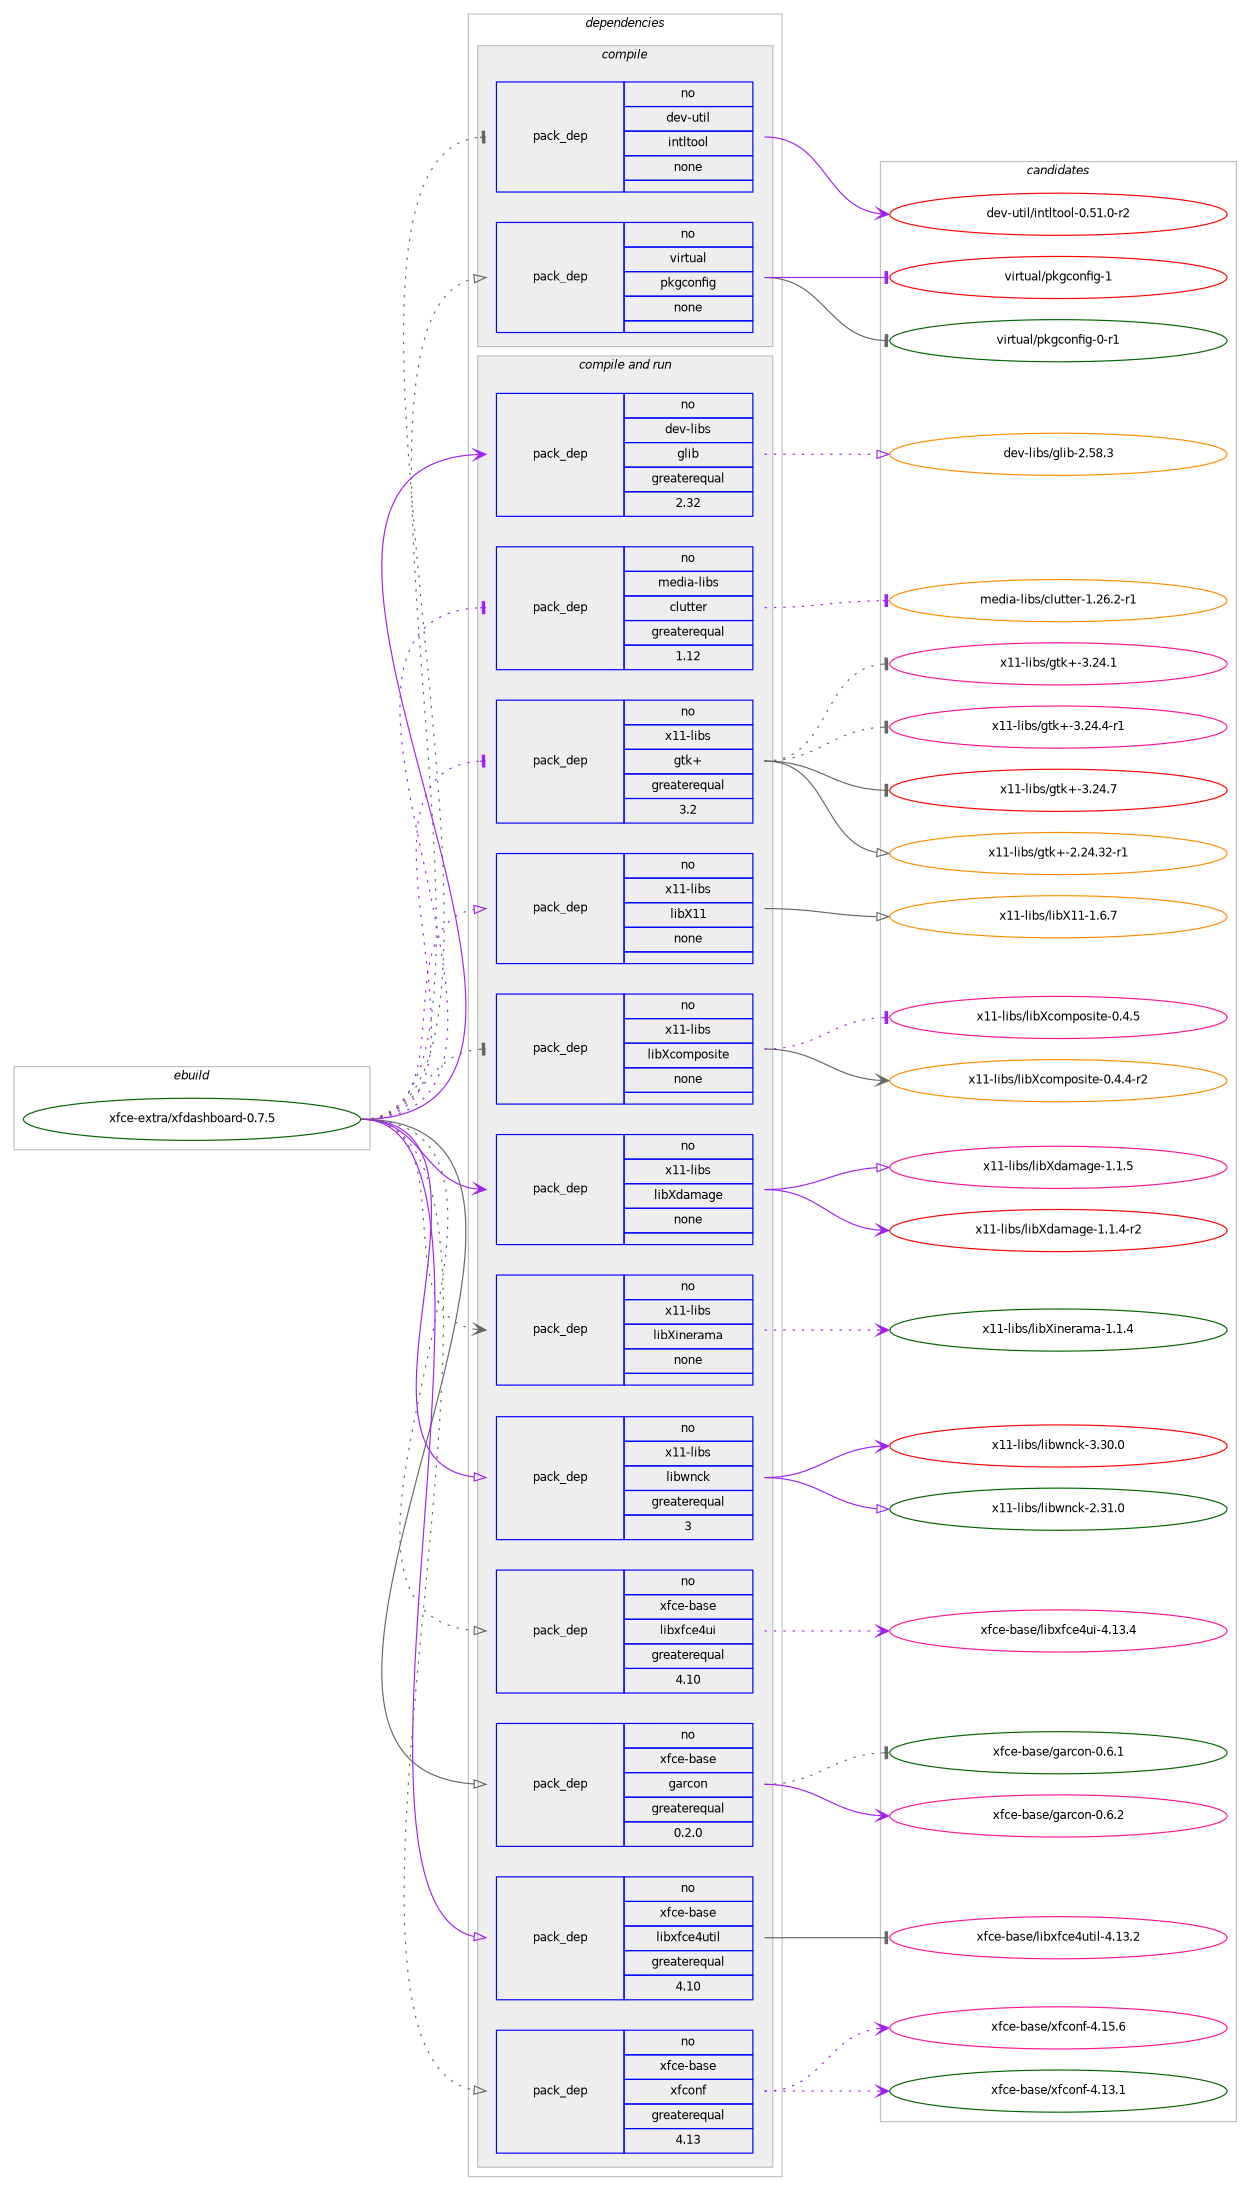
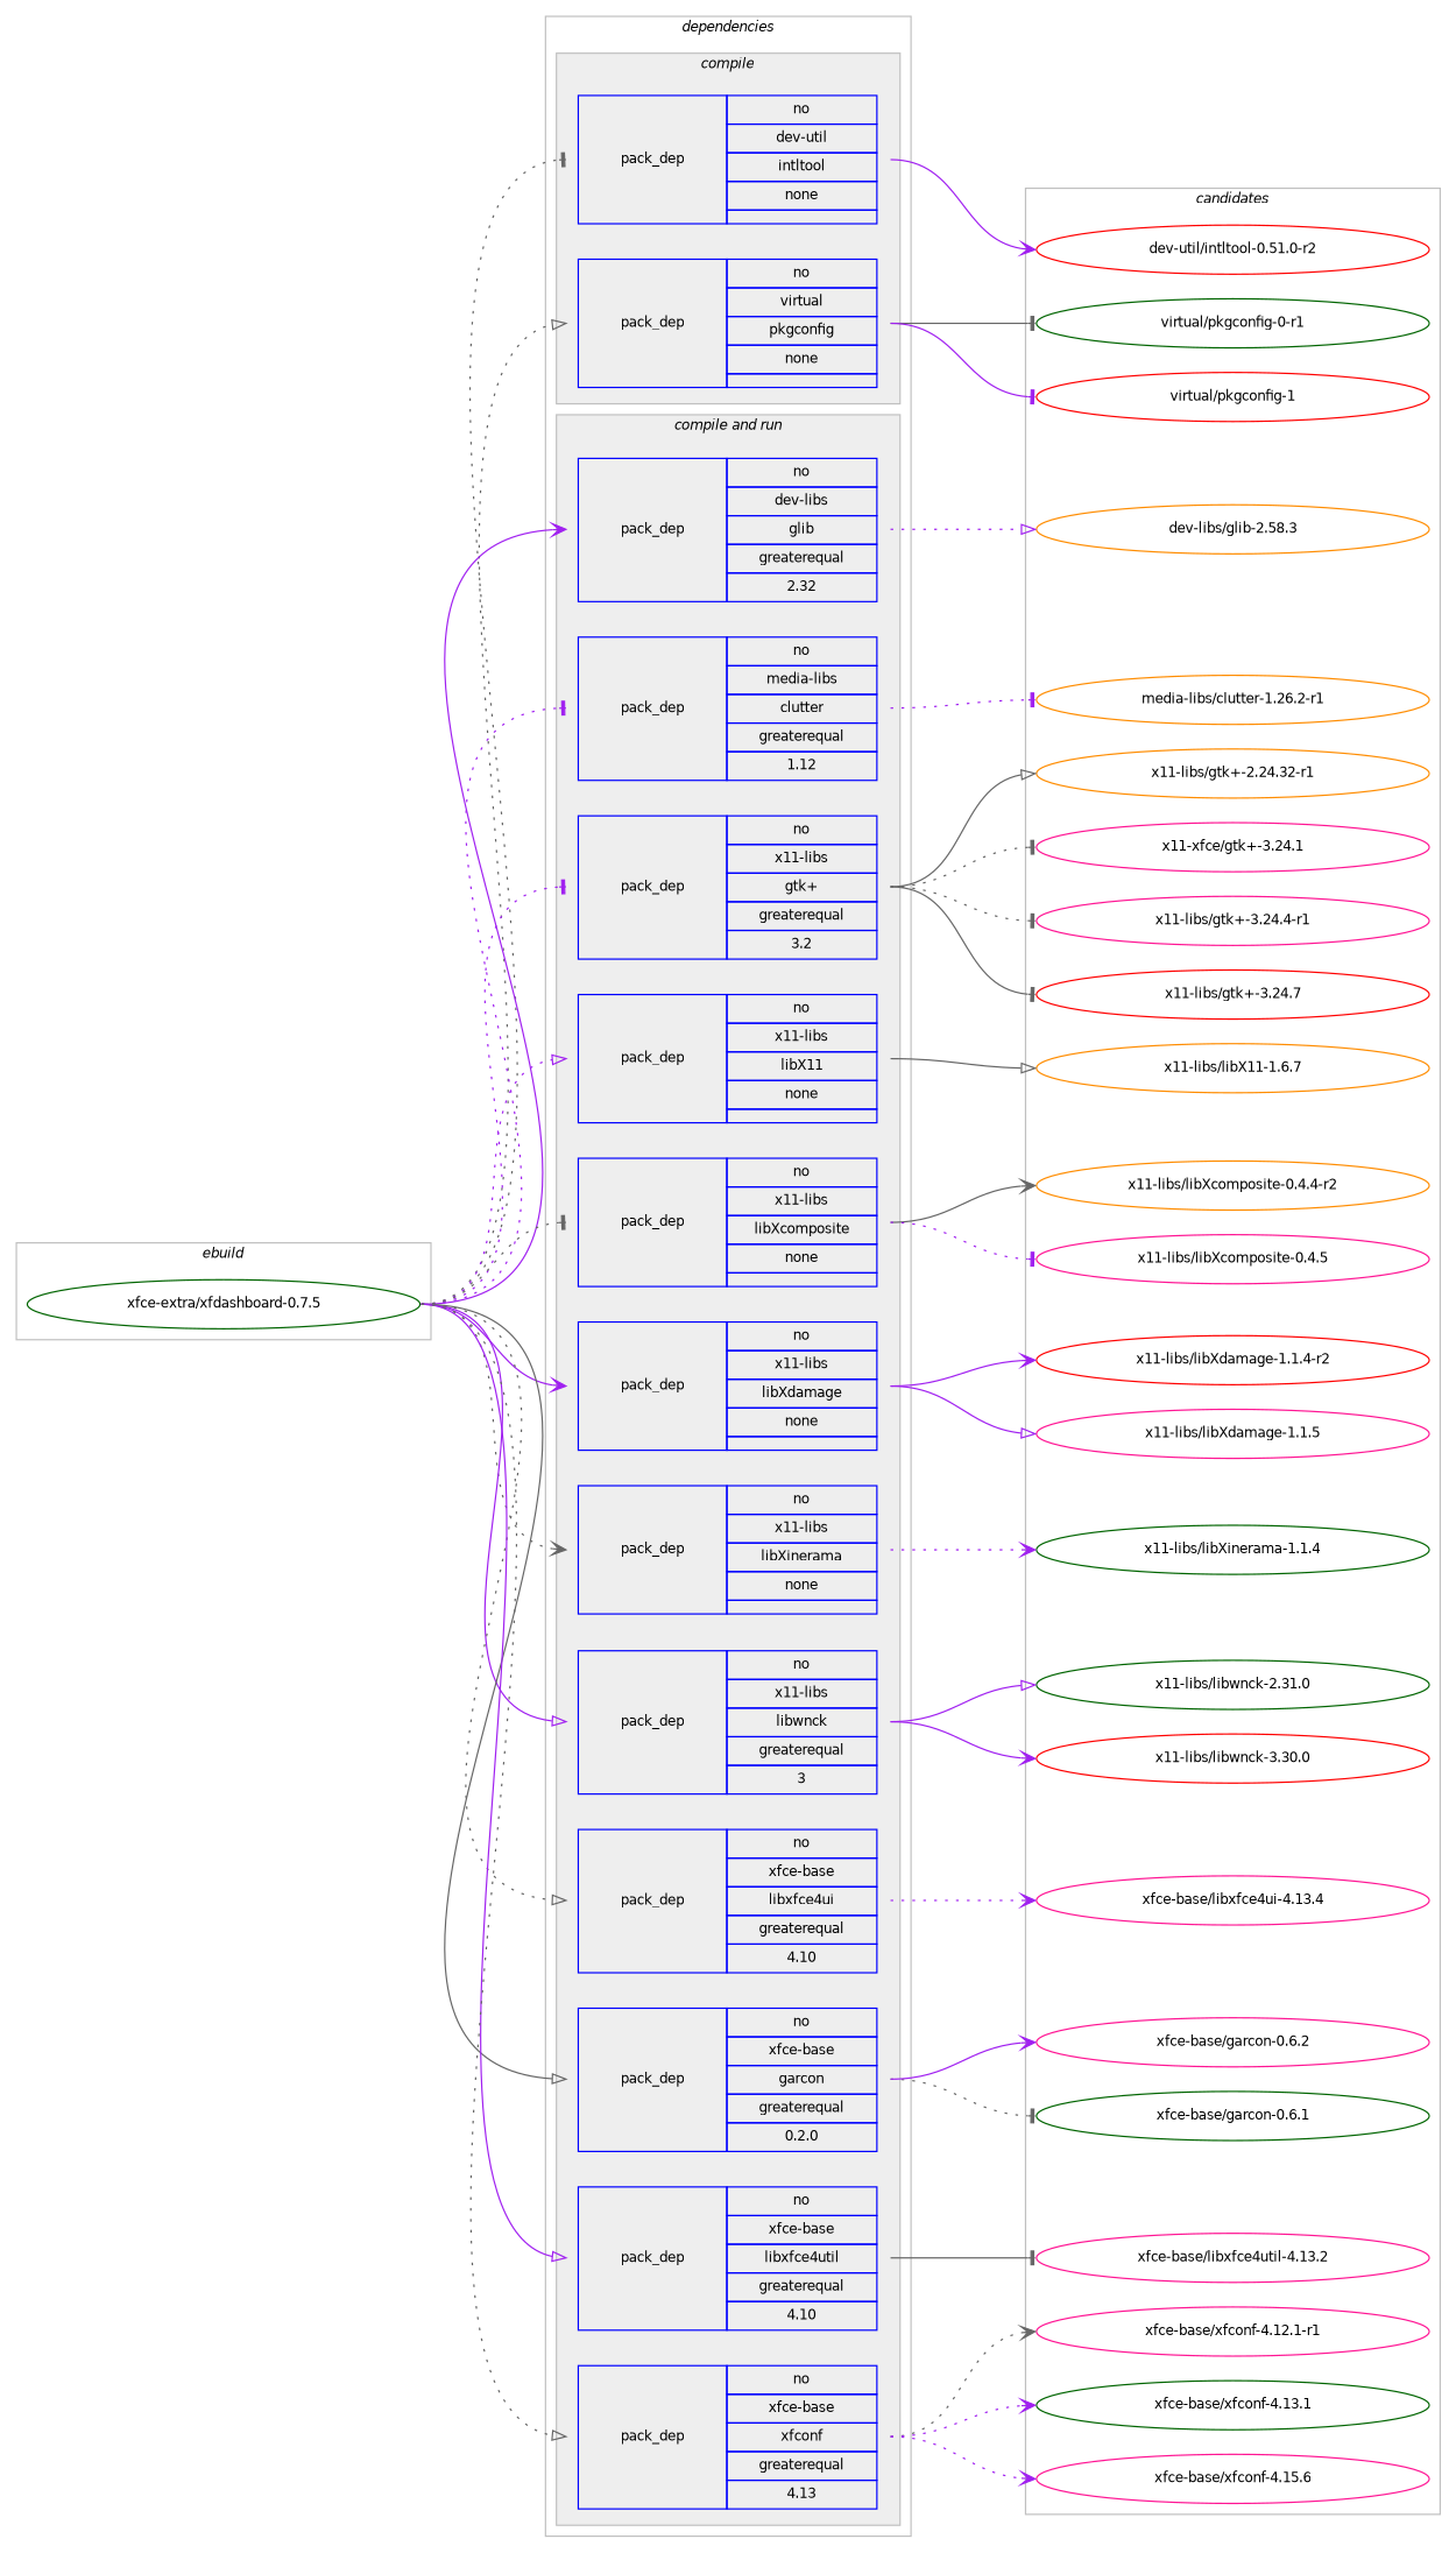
  digraph {
    compound=true
    concentrate=true
    fontname=Helvetica
    fontsize=10
    newrank=true
    rankdir=LR
    ranksep=1.5
    node [color=blue fontname=Helvetica fontsize=10]
    edge [arrowhead=tee color=purple headport=w style=dotted tailport=e weight=100]
    n1 [color=darkgreen label="xfce-extra/xfdashboard-0.7.5" width=4]
    n2 [label=<<TABLE BORDER="0" CELLBORDER="1" CELLSPACING="0" CELLPADDING="4" WIDTH="220"><TR><TD ROWSPAN="6" CELLPADDING="30">pack_dep</TD></TR><TR><TD WIDTH="110">no</TD></TR><TR><TD>dev-util</TD></TR><TR><TD>intltool</TD></TR><TR><TD>none</TD></TR><TR><TD></TD></TR></TABLE>> shape=none]
    n3 [label=<<TABLE BORDER="0" CELLBORDER="1" CELLSPACING="0" CELLPADDING="4" WIDTH="220"><TR><TD ROWSPAN="6" CELLPADDING="30">pack_dep</TD></TR><TR><TD WIDTH="110">no</TD></TR><TR><TD>virtual</TD></TR><TR><TD>pkgconfig</TD></TR><TR><TD>none</TD></TR><TR><TD></TD></TR></TABLE>> shape=none]
    n4 [label=<<TABLE BORDER="0" CELLBORDER="1" CELLSPACING="0" CELLPADDING="4" WIDTH="220"><TR><TD ROWSPAN="6" CELLPADDING="30">pack_dep</TD></TR><TR><TD WIDTH="110">no</TD></TR><TR><TD>dev-libs</TD></TR><TR><TD>glib</TD></TR><TR><TD>greaterequal</TD></TR><TR><TD>2.32</TD></TR></TABLE>> shape=none]
    n5 [label=<<TABLE BORDER="0" CELLBORDER="1" CELLSPACING="0" CELLPADDING="4" WIDTH="220"><TR><TD ROWSPAN="6" CELLPADDING="30">pack_dep</TD></TR><TR><TD WIDTH="110">no</TD></TR><TR><TD>media-libs</TD></TR><TR><TD>clutter</TD></TR><TR><TD>greaterequal</TD></TR><TR><TD>1.12</TD></TR></TABLE>> shape=none]
    n6 [label=<<TABLE BORDER="0" CELLBORDER="1" CELLSPACING="0" CELLPADDING="4" WIDTH="220"><TR><TD ROWSPAN="6" CELLPADDING="30">pack_dep</TD></TR><TR><TD WIDTH="110">no</TD></TR><TR><TD>x11-libs</TD></TR><TR><TD>gtk+</TD></TR><TR><TD>greaterequal</TD></TR><TR><TD>3.2</TD></TR></TABLE>> shape=none]
    n7 [label=<<TABLE BORDER="0" CELLBORDER="1" CELLSPACING="0" CELLPADDING="4" WIDTH="220"><TR><TD ROWSPAN="6" CELLPADDING="30">pack_dep</TD></TR><TR><TD WIDTH="110">no</TD></TR><TR><TD>x11-libs</TD></TR><TR><TD>libX11</TD></TR><TR><TD>none</TD></TR><TR><TD></TD></TR></TABLE>> shape=none]
    n8 [label=<<TABLE BORDER="0" CELLBORDER="1" CELLSPACING="0" CELLPADDING="4" WIDTH="220"><TR><TD ROWSPAN="6" CELLPADDING="30">pack_dep</TD></TR><TR><TD WIDTH="110">no</TD></TR><TR><TD>x11-libs</TD></TR><TR><TD>libXcomposite</TD></TR><TR><TD>none</TD></TR><TR><TD></TD></TR></TABLE>> shape=none]
    n9 [label=<<TABLE BORDER="0" CELLBORDER="1" CELLSPACING="0" CELLPADDING="4" WIDTH="220"><TR><TD ROWSPAN="6" CELLPADDING="30">pack_dep</TD></TR><TR><TD WIDTH="110">no</TD></TR><TR><TD>x11-libs</TD></TR><TR><TD>libXdamage</TD></TR><TR><TD>none</TD></TR><TR><TD></TD></TR></TABLE>> shape=none]
    n10 [label=<<TABLE BORDER="0" CELLBORDER="1" CELLSPACING="0" CELLPADDING="4" WIDTH="220"><TR><TD ROWSPAN="6" CELLPADDING="30">pack_dep</TD></TR><TR><TD WIDTH="110">no</TD></TR><TR><TD>x11-libs</TD></TR><TR><TD>libXinerama</TD></TR><TR><TD>none</TD></TR><TR><TD></TD></TR></TABLE>> shape=none]
    n11 [label=<<TABLE BORDER="0" CELLBORDER="1" CELLSPACING="0" CELLPADDING="4" WIDTH="220"><TR><TD ROWSPAN="6" CELLPADDING="30">pack_dep</TD></TR><TR><TD WIDTH="110">no</TD></TR><TR><TD>x11-libs</TD></TR><TR><TD>libwnck</TD></TR><TR><TD>greaterequal</TD></TR><TR><TD>3</TD></TR></TABLE>> shape=none]
    n12 [label=<<TABLE BORDER="0" CELLBORDER="1" CELLSPACING="0" CELLPADDING="4" WIDTH="220"><TR><TD ROWSPAN="6" CELLPADDING="30">pack_dep</TD></TR><TR><TD WIDTH="110">no</TD></TR><TR><TD>xfce-base</TD></TR><TR><TD>libxfce4ui</TD></TR><TR><TD>greaterequal</TD></TR><TR><TD>4.10</TD></TR></TABLE>> shape=none]
    n13 [label=<<TABLE BORDER="0" CELLBORDER="1" CELLSPACING="0" CELLPADDING="4" WIDTH="220"><TR><TD ROWSPAN="6" CELLPADDING="30">pack_dep</TD></TR><TR><TD WIDTH="110">no</TD></TR><TR><TD>xfce-base</TD></TR><TR><TD>garcon</TD></TR><TR><TD>greaterequal</TD></TR><TR><TD>0.2.0</TD></TR></TABLE>> shape=none]
    n14 [label=<<TABLE BORDER="0" CELLBORDER="1" CELLSPACING="0" CELLPADDING="4" WIDTH="220"><TR><TD ROWSPAN="6" CELLPADDING="30">pack_dep</TD></TR><TR><TD WIDTH="110">no</TD></TR><TR><TD>xfce-base</TD></TR><TR><TD>libxfce4util</TD></TR><TR><TD>greaterequal</TD></TR><TR><TD>4.10</TD></TR></TABLE>> shape=none]
    n15 [label=<<TABLE BORDER="0" CELLBORDER="1" CELLSPACING="0" CELLPADDING="4" WIDTH="220"><TR><TD ROWSPAN="6" CELLPADDING="30">pack_dep</TD></TR><TR><TD WIDTH="110">no</TD></TR><TR><TD>xfce-base</TD></TR><TR><TD>xfconf</TD></TR><TR><TD>greaterequal</TD></TR><TR><TD>4.13</TD></TR></TABLE>> shape=none]
    n16 [color=red label="dev-util/intltool-0.51.0-r2" width=4]
    n17 [color=darkgreen label="virtual/pkgconfig-0-r1" width=4]
    n18 [color=red label="virtual/pkgconfig-1" width=4]
    n19 [color=darkorange label="dev-libs/glib-2.58.3" width=4]
    n20 [color=darkorange label="media-libs/clutter-1.26.2-r1" width=4]
    n21 [color=darkorange label="x11-libs/gtk+-2.24.32-r1" width=4]
-   n22 [color=deeppink label="x11-libs/gtk+-3.24.1" width=4]
+   n22 [color=deeppink label="x11-xfce/gtk+-3.24.1" width=4]
    n23 [color=deeppink label="x11-libs/gtk+-3.24.4-r1" width=4]
    n24 [color=red label="x11-libs/gtk+-3.24.7" width=4]
    n25 [color=darkorange label="x11-libs/libX11-1.6.7" width=4]
    n26 [color=darkorange label="x11-libs/libXcomposite-0.4.4-r2" width=4]
    n27 [color=deeppink label="x11-libs/libXcomposite-0.4.5" width=4]
    n28 [color=red label="x11-libs/libXdamage-1.1.4-r2" width=4]
    n29 [color=deeppink label="x11-libs/libXdamage-1.1.5" width=4]
    n30 [color=darkgreen label="x11-libs/libXinerama-1.1.4" width=4]
+   n31 [color=deeppink label="xfce-base/xfconf-4.12.1-r1" width=4]
    n32 [color=darkgreen label="xfce-base/xfconf-4.13.1" width=4]
    n33 [color=deeppink label="xfce-base/xfconf-4.15.6" width=4]
    n34 [color=darkgreen label="x11-libs/libwnck-2.31.0" width=4]
    n35 [color=red label="x11-libs/libwnck-3.30.0" width=4]
    n36 [color=darkgreen label="xfce-base/garcon-0.6.1" width=4]
    n37 [color=deeppink label="xfce-base/garcon-0.6.2" width=4]
    n38 [color=deeppink label="xfce-base/libxfce4ui-4.13.4" width=4]
    n39 [color=deeppink label="xfce-base/libxfce4util-4.13.2" width=4]
    subgraph cluster_1 {
      color=gray
      label=<<i>ebuild</i>>
      rank=same
      n1
    }
    subgraph cluster_2 {
      color=gray
      label=<<i>dependencies</i>>
      subgraph cluster_3 {
        color=gray
        fillcolor="#eeeeee"
        label=<<i>compile</i>>
        style=filled
        subgraph sub_4 {
          color=gray
          fillcolor="#eeeeee"
          label=<<i>compile</i>>
          style=filled
          n2
        }
        subgraph sub_5 {
          color=gray
          fillcolor="#eeeeee"
          label=<<i>compile</i>>
          style=filled
          n3
        }
      }
      subgraph cluster_6 {
        color=gray
        fillcolor="#eeeeee"
        label=<<i>compile and run</i>>
        style=filled
        subgraph sub_7 {
          color=gray
          fillcolor="#eeeeee"
          label=<<i>compile and run</i>>
          style=filled
          n4
        }
        subgraph sub_8 {
          color=gray
          fillcolor="#eeeeee"
          label=<<i>compile and run</i>>
          style=filled
          n5
        }
        subgraph sub_9 {
          color=gray
          fillcolor="#eeeeee"
          label=<<i>compile and run</i>>
          style=filled
          n6
        }
        subgraph sub_10 {
          color=gray
          fillcolor="#eeeeee"
          label=<<i>compile and run</i>>
          style=filled
          n7
        }
        subgraph sub_11 {
          color=gray
          fillcolor="#eeeeee"
          label=<<i>compile and run</i>>
          style=filled
          n8
        }
        subgraph sub_12 {
          color=gray
          fillcolor="#eeeeee"
          label=<<i>compile and run</i>>
          style=filled
          n9
        }
        subgraph sub_13 {
          color=gray
          fillcolor="#eeeeee"
          label=<<i>compile and run</i>>
          style=filled
          n10
        }
        subgraph sub_14 {
          color=gray
          fillcolor="#eeeeee"
          label=<<i>compile and run</i>>
          style=filled
          n11
        }
        subgraph sub_15 {
          color=gray
          fillcolor="#eeeeee"
          label=<<i>compile and run</i>>
          style=filled
          n12
        }
        subgraph sub_16 {
          color=gray
          fillcolor="#eeeeee"
          label=<<i>compile and run</i>>
          style=filled
          n13
        }
        subgraph sub_17 {
          color=gray
          fillcolor="#eeeeee"
          label=<<i>compile and run</i>>
          style=filled
          n14
        }
        subgraph sub_18 {
          color=gray
          fillcolor="#eeeeee"
          label=<<i>compile and run</i>>
          style=filled
          n15
        }
      }
      subgraph cluster_19 {
        color=gray
        fillcolor="#eeeeee"
        label=<<i>run</i>>
        style=filled
      }
    }
    subgraph cluster_20 {
      color=gray
      label=<<i>candidates</i>>
      rank=same
      subgraph sub_21 {
        color=black
        label=<<i>candidates</i>>
        nodesep=1
        rank=same
        n16
      }
      subgraph sub_22 {
        color=black
        label=<<i>candidates</i>>
        nodesep=1
        rank=same
        n17
        n18
      }
      subgraph sub_23 {
        color=black
        label=<<i>candidates</i>>
        nodesep=1
        rank=same
        n19
      }
      subgraph sub_24 {
        color=black
        label=<<i>candidates</i>>
        nodesep=1
        rank=same
        n20
      }
      subgraph sub_25 {
        color=black
        label=<<i>candidates</i>>
        nodesep=1
        rank=same
        n21
        n22
        n23
        n24
      }
      subgraph sub_26 {
        color=black
        label=<<i>candidates</i>>
        nodesep=1
        rank=same
        n25
      }
      subgraph sub_27 {
        color=black
        label=<<i>candidates</i>>
        nodesep=1
        rank=same
        n26
        n27
      }
      subgraph sub_28 {
        color=black
        label=<<i>candidates</i>>
        nodesep=1
        rank=same
        n28
        n29
      }
      subgraph sub_29 {
        color=black
        label=<<i>candidates</i>>
        nodesep=1
        rank=same
        n30
      }
      subgraph sub_30 {
        color=black
        label=<<i>candidates</i>>
        nodesep=1
        rank=same
+       n31
        n32
        n33
      }
      subgraph sub_31 {
        color=black
        label=<<i>candidates</i>>
        nodesep=1
        rank=same
        n34
        n35
      }
      subgraph sub_32 {
        color=black
        label=<<i>candidates</i>>
        nodesep=1
        rank=same
        n36
        n37
      }
      subgraph sub_33 {
        color=black
        label=<<i>candidates</i>>
        nodesep=1
        rank=same
        n38
      }
      subgraph sub_34 {
        color=black
        label=<<i>candidates</i>>
        nodesep=1
        rank=same
        n39
      }
    }
    n1 -> n2 [color=gray40 weight=20]
    n1 -> n3 [arrowhead=onormal color=gray40 weight=20]
    n1 -> n4 [arrowhead=vee style=solid weight=20]
    n1 -> n5 [weight=20]
    n1 -> n6 [weight=20]
    n1 -> n7 [arrowhead=onormal weight=20]
    n1 -> n8 [color=gray40 weight=20]
    n1 -> n9 [arrowhead=vee style=solid weight=20]
    n1 -> n10 [arrowhead=vee color=gray40 weight=20]
    n1 -> n11 [arrowhead=onormal style=solid weight=20]
    n1 -> n12 [arrowhead=onormal color=gray40 weight=20]
    n1 -> n13 [arrowhead=onormal color=gray40 style=solid weight=20]
    n1 -> n14 [arrowhead=onormal style=solid weight=20]
    n1 -> n15 [arrowhead=onormal color=gray40 weight=20]
    n2 -> n16 [arrowhead=vee style=solid]
    n3 -> n17 [color=gray40 style=solid]
    n3 -> n18 [style=solid]
    n4 -> n19 [arrowhead=onormal]
    n5 -> n20
    n6 -> n21 [arrowhead=onormal color=gray40 style=solid]
    n6 -> n22 [color=gray40]
    n6 -> n23 [color=gray40]
    n6 -> n24 [color=gray40 style=solid]
    n7 -> n25 [arrowhead=onormal color=gray40 style=solid]
    n8 -> n26 [arrowhead=vee color=gray40 style=solid]
    n8 -> n27
    n9 -> n28 [arrowhead=vee style=solid]
    n9 -> n29 [arrowhead=onormal style=solid]
    n10 -> n30 [arrowhead=vee]
    n11 -> n34 [arrowhead=onormal style=solid]
    n11 -> n35 [arrowhead=vee style=solid]
    n12 -> n38 [arrowhead=vee]
    n13 -> n36 [color=gray40]
    n13 -> n37 [arrowhead=vee style=solid]
    n14 -> n39 [color=gray40 style=solid]
+   n15 -> n31 [arrowhead=vee color=gray40]
    n15 -> n32 [arrowhead=vee]
    n15 -> n33 [arrowhead=vee]
  }
